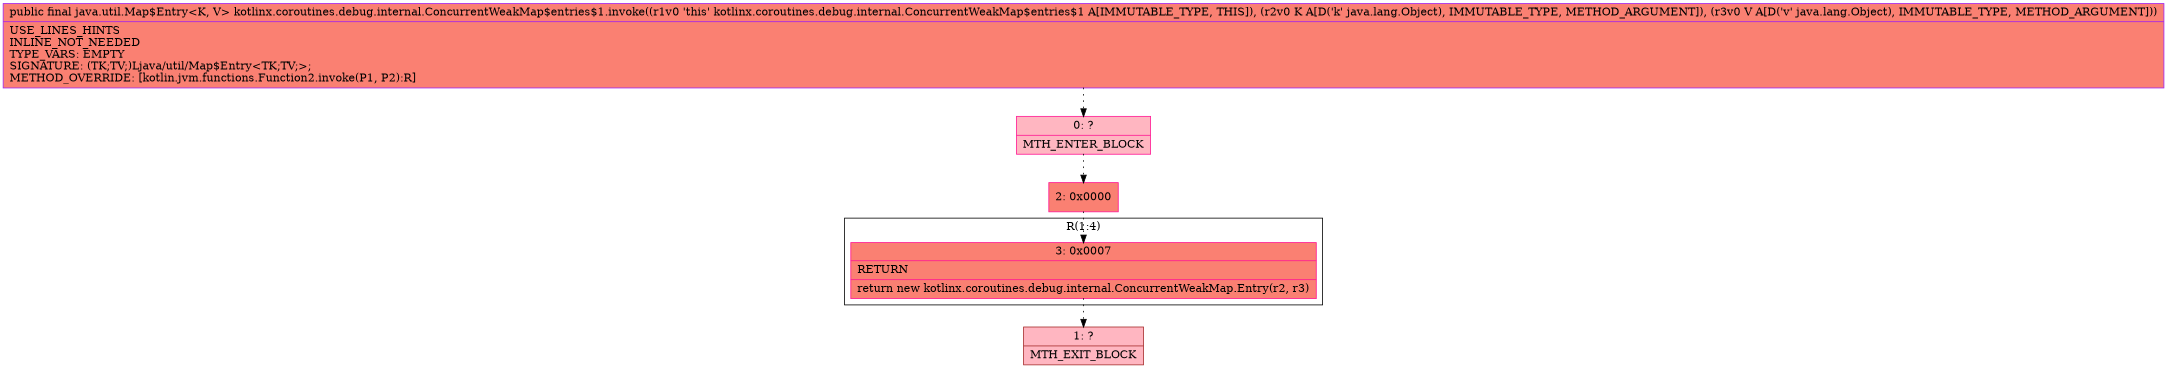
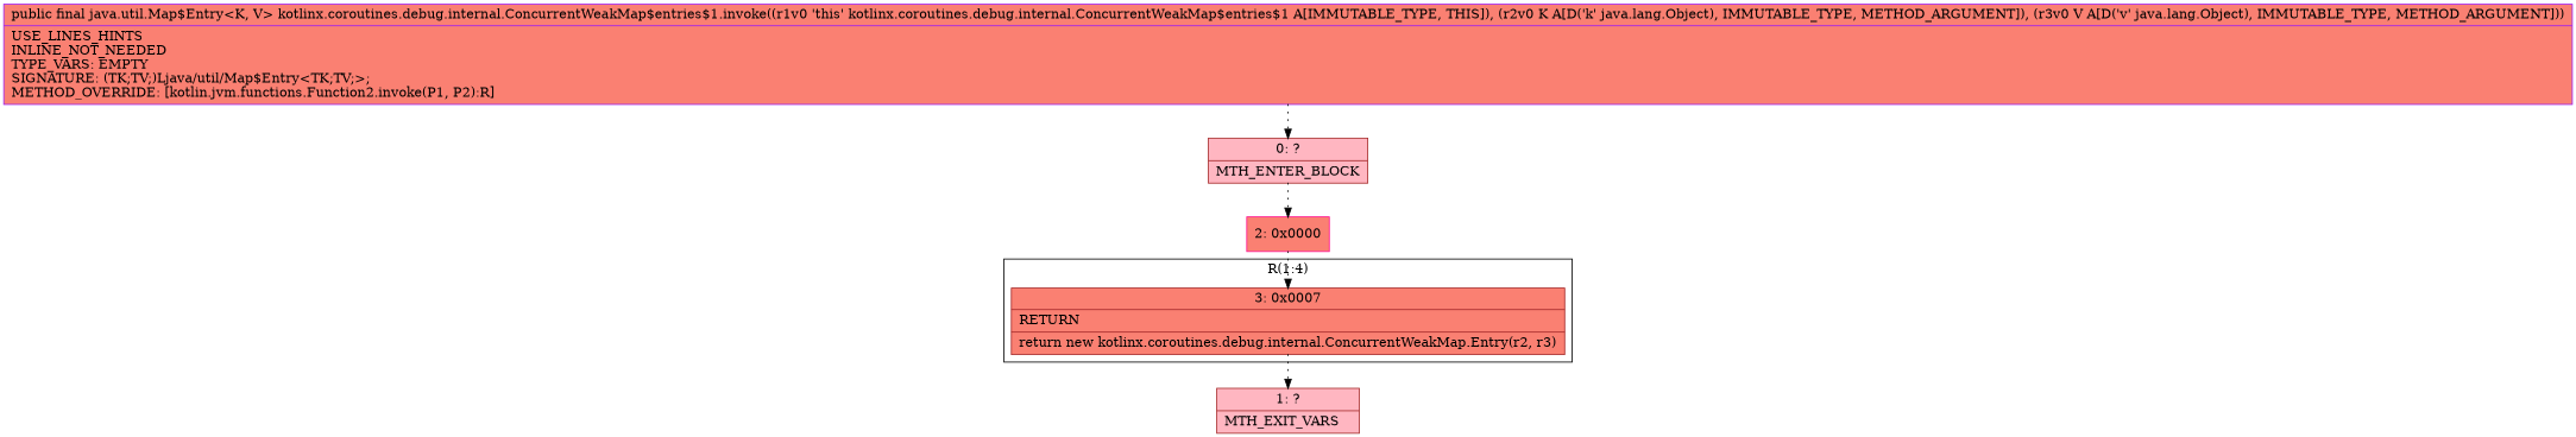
  digraph {
    node [color=brown fillcolor=salmon shape=record style=filled]
    edge [style=dotted]
-   n1 [color=deeppink label="{3\:\ 0x0007|RETURN\l|return new kotlinx.coroutines.debug.internal.ConcurrentWeakMap.Entry(r2, r3)\l}"]
-   n2 [fillcolor=lightpink label="{1\:\ ?|MTH_EXIT_BLOCK\l}"]
-   n3 [color=deeppink fillcolor=lightpink label="{0\:\ ?|MTH_ENTER_BLOCK\l}"]
+   n1 [label="{3\:\ 0x0007|RETURN\l|return new kotlinx.coroutines.debug.internal.ConcurrentWeakMap.Entry(r2, r3)\l}"]
+   n2 [fillcolor=lightpink label="{1\:\ ?|MTH_EXIT_VARS\l}"]
+   n3 [fillcolor=lightpink label="{0\:\ ?|MTH_ENTER_BLOCK\l}"]
    n4 [color=deeppink label="{2\:\ 0x0000}"]
    n5 [color=purple label="{public final java.util.Map$Entry\<K, V\> kotlinx.coroutines.debug.internal.ConcurrentWeakMap$entries$1.invoke((r1v0 'this' kotlinx.coroutines.debug.internal.ConcurrentWeakMap$entries$1 A[IMMUTABLE_TYPE, THIS]), (r2v0 K A[D('k' java.lang.Object), IMMUTABLE_TYPE, METHOD_ARGUMENT]), (r3v0 V A[D('v' java.lang.Object), IMMUTABLE_TYPE, METHOD_ARGUMENT]))  | USE_LINES_HINTS\lINLINE_NOT_NEEDED\lTYPE_VARS: EMPTY\lSIGNATURE: (TK;TV;)Ljava\/util\/Map$Entry\<TK;TV;\>;\lMETHOD_OVERRIDE: [kotlin.jvm.functions.Function2.invoke(P1, P2):R]\l}"]
    subgraph cluster_1 {
      label="R(1:4)"
      n1
    }
    n1 -> n2
    n3 -> n4
    n4 -> n1
    n5 -> n3
  }
